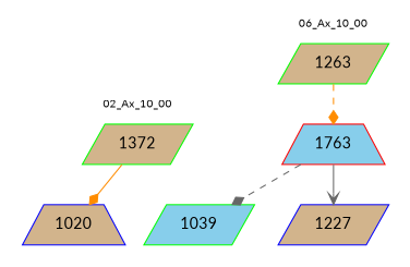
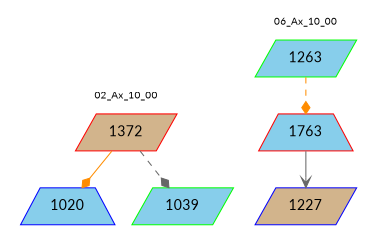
  digraph {
    fontname=Lato
    node [color=red fillcolor=tan fontname=Lato shape=parallelogram style=filled]
    edge [arrowhead=diamond color=darkorange fontname=Lato style=solid]
-   n1 [color=green label=1372]
-   n2 [color=blue label=1020 shape=trapezium]
+   n1 [label=1372]
+   n2 [color=blue fillcolor=skyblue label=1020 shape=trapezium]
    n3 [color=green fillcolor=skyblue label=1039]
    n4 [fillcolor=skyblue label=1763 shape=trapezium]
    n5 [color=blue label=1227]
-   n6 [color=green label=1263]
+   n6 [color=green fillcolor=skyblue label=1263]
    subgraph cluster_1 {
      color=white
      fontsize=10
      label="02_Ax_10_00"
      n1
      n2
      n3
    }
    subgraph cluster_2 {
      color=white
      fontsize=10
      label="06_Ax_10_00"
      n4
      n5
      n6
    }
    n1 -> n2
-   n4 -> n3 [color=gray40 style=dashed]
+   n1 -> n3 [color=gray40 style=dashed]
    n4 -> n5 [arrowhead=vee color=gray40]
    n6 -> n4 [style=dashed]
  }
